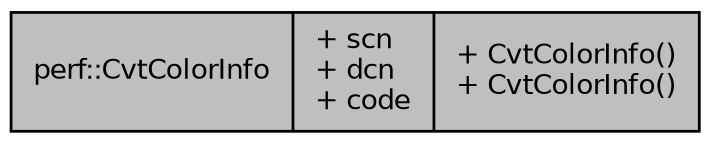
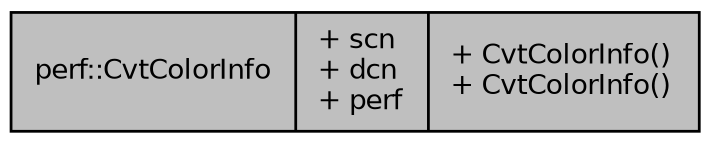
  digraph {
    rankdir=LR
-   n1 [color=black fillcolor=grey75 fontcolor=black fontname=Helvetica fontsize=10 height=0.2 label="{perf::CvtColorInfo\n|+ scn\l+ dcn\l+ code\l|+ CvtColorInfo()\l+ CvtColorInfo()\l}" shape=record style=filled width=0.4]
+   n1 [color=black fillcolor=grey75 fontcolor=black fontname=Helvetica fontsize=10 height=0.2 label="{perf::CvtColorInfo\n|+ scn\l+ dcn\l+ perf\l|+ CvtColorInfo()\l+ CvtColorInfo()\l}" shape=record style=filled width=0.4]
  }
